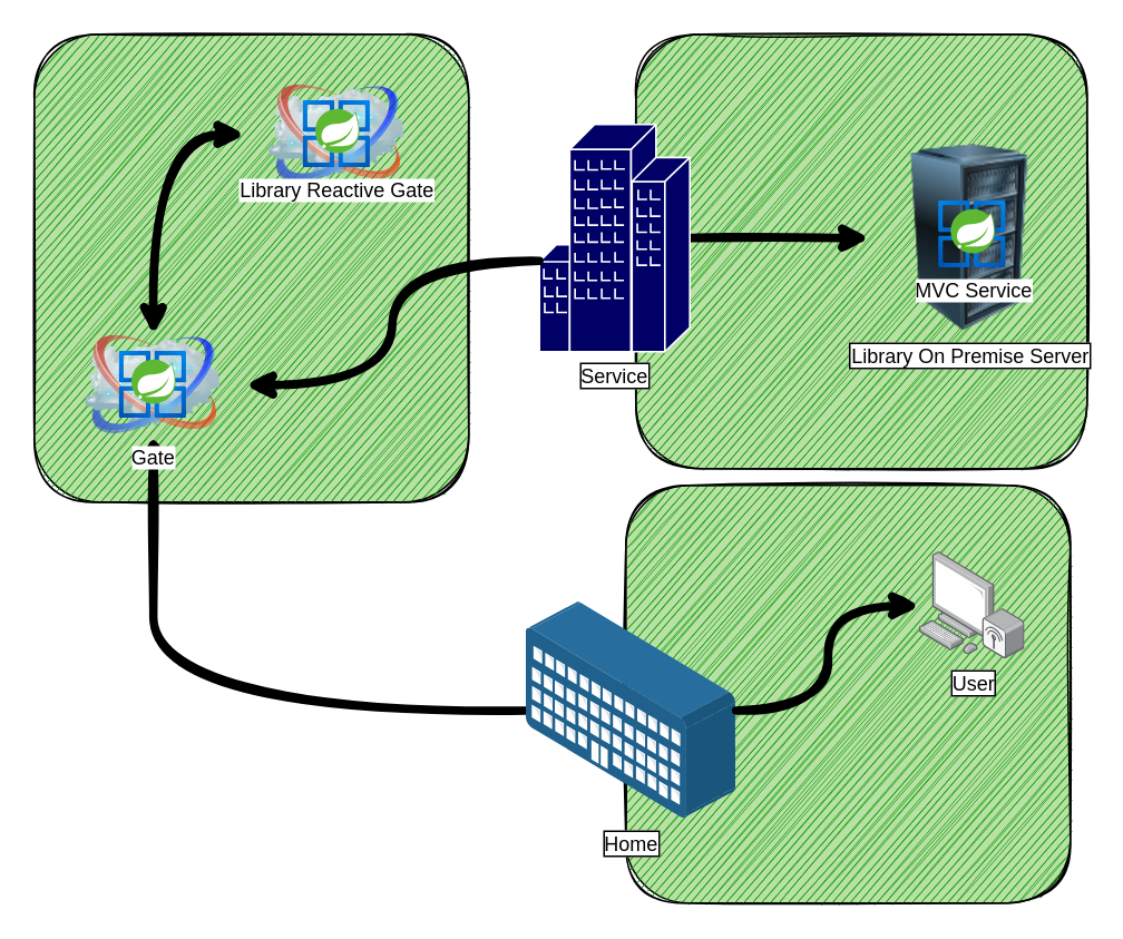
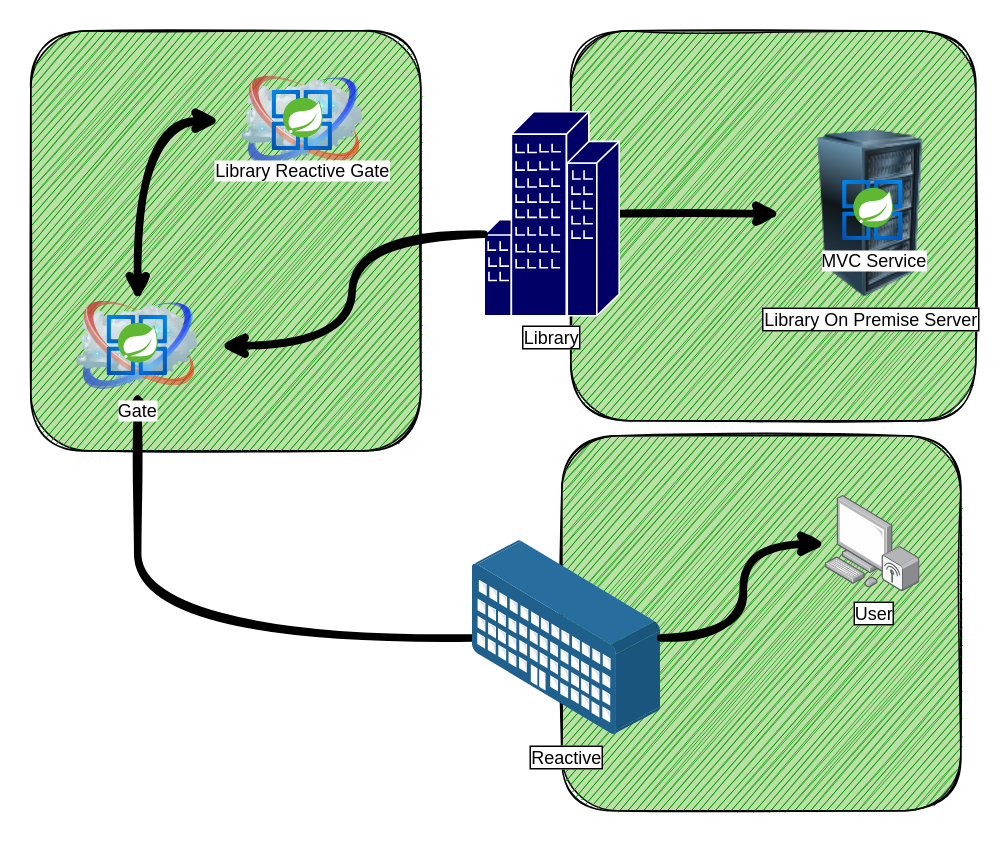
  <mxCell id="0" />
  <mxCell id="1" parent="0" />
  <mxCell id="2" value="" style="rounded=1;whiteSpace=wrap;html=1;labelBackgroundColor=default;fillColor=#B9E0A5;strokeWidth=1;shadow=0;sketch=0;" vertex="1" parent="1"><mxGeometry x="20" y="20" width="260" height="280" as="geometry" /></mxCell>
  <mxCell id="3" value="" style="rounded=1;whiteSpace=wrap;html=1;labelBackgroundColor=default;fillColor=#B9E0A5;sketch=0;strokeWidth=1;" vertex="1" parent="1"><mxGeometry x="374" y="290" width="266" height="250" as="geometry" /></mxCell>
  <mxCell id="4" value="" style="rounded=1;whiteSpace=wrap;html=1;fillColor=#B9E0A5;strokeWidth=1;sketch=0;" vertex="1" parent="1"><mxGeometry x="380" y="20" width="270" height="260" as="geometry" /></mxCell>
  <mxCell id="5" value="" style="rounded=1;whiteSpace=wrap;html=1;labelBackgroundColor=default;fillColor=#009900;strokeWidth=1;shadow=0;sketch=1;" vertex="1" parent="1"><mxGeometry x="20" y="20" width="260" height="280" as="geometry" /></mxCell>
  <mxCell id="6" value="" style="rounded=1;whiteSpace=wrap;html=1;fillColor=#009900;strokeWidth=1;sketch=1;" vertex="1" parent="1"><mxGeometry x="380" y="20" width="270" height="260" as="geometry" /></mxCell>
  <mxCell id="7" value="" style="rounded=1;whiteSpace=wrap;html=1;labelBackgroundColor=default;fillColor=#009900;sketch=1;strokeWidth=1;" vertex="1" parent="1"><mxGeometry x="374" y="290" width="266" height="250" as="geometry" /></mxCell>
  <mxCell id="8" style="edgeStyle=orthogonalEdgeStyle;curved=1;orthogonalLoop=1;jettySize=auto;html=1;entryX=0;entryY=0.5;entryDx=0;entryDy=0;endArrow=classic;endFill=1;strokeWidth=5;sketch=1;" edge="1" parent="1" source="9" target="12"><mxGeometry relative="1" as="geometry" /></mxCell>
- <mxCell id="9" value="Service" style="shape=mxgraph.cisco.buildings.generic_building;html=1;pointerEvents=1;dashed=0;fillColor=#000066;strokeColor=#ffffff;strokeWidth=2;verticalLabelPosition=bottom;verticalAlign=top;align=center;outlineConnect=0;labelBorderColor=#000000;labelBackgroundColor=default;" vertex="1" parent="1"><mxGeometry x="322.3" y="74" width="90" height="136" as="geometry" /></mxCell>
+ <mxCell id="9" value="Library" style="shape=mxgraph.cisco.buildings.generic_building;html=1;pointerEvents=1;dashed=0;fillColor=#000066;strokeColor=#ffffff;strokeWidth=2;verticalLabelPosition=bottom;verticalAlign=top;align=center;outlineConnect=0;labelBorderColor=#000000;labelBackgroundColor=default;" vertex="1" parent="1"><mxGeometry x="322.3" y="74" width="90" height="136" as="geometry" /></mxCell>
  <mxCell id="10" style="edgeStyle=orthogonalEdgeStyle;curved=1;orthogonalLoop=1;jettySize=auto;html=1;entryX=0.5;entryY=1;entryDx=0;entryDy=0;endArrow=classic;endFill=1;startArrow=none;startFill=0;strokeWidth=5;sketch=1;" edge="1" parent="1" source="11" target="15"><mxGeometry relative="1" as="geometry" /></mxCell>
- <mxCell id="11" value="Home" style="points=[];aspect=fixed;html=1;align=center;shadow=0;dashed=0;image;image=img/lib/allied_telesis/buildings/Long_Building.svg;labelBorderColor=#000000;imageBackground=none;" vertex="1" parent="1"><mxGeometry x="314.6" y="360" width="125.4" height="129.6" as="geometry" /></mxCell>
+ <mxCell id="11" value="Reactive" style="points=[];aspect=fixed;html=1;align=center;shadow=0;dashed=0;image;image=img/lib/allied_telesis/buildings/Long_Building.svg;labelBorderColor=#000000;imageBackground=none;" vertex="1" parent="1"><mxGeometry x="314.6" y="360" width="125.4" height="129.6" as="geometry" /></mxCell>
  <mxCell id="12" value="Library On Premise Server" style="image;html=1;image=img/lib/clip_art/computers/Server_Rack_128x128.png;labelBorderColor=#000000;" vertex="1" parent="1"><mxGeometry x="520" y="86" width="120" height="112" as="geometry" /></mxCell>
  <mxCell id="13" style="edgeStyle=orthogonalEdgeStyle;curved=1;orthogonalLoop=1;jettySize=auto;html=1;entryX=0;entryY=0.5;entryDx=0;entryDy=0;endArrow=classic;endFill=1;startArrow=classic;startFill=1;strokeWidth=5;sketch=1;" edge="1" parent="1" source="15" target="17"><mxGeometry relative="1" as="geometry" /></mxCell>
  <mxCell id="14" style="edgeStyle=orthogonalEdgeStyle;curved=1;orthogonalLoop=1;jettySize=auto;html=1;entryX=0;entryY=0.6;entryDx=0;entryDy=0;entryPerimeter=0;endArrow=none;endFill=0;startArrow=classic;startFill=1;strokeWidth=5;sketch=1;" edge="1" parent="1" source="15" target="9"><mxGeometry relative="1" as="geometry" /></mxCell>
  <mxCell id="15" value="Gate" style="image;html=1;image=img/lib/clip_art/networking/Cloud_128x128.png;labelBackgroundColor=default;" vertex="1" parent="1"><mxGeometry x="36.25" y="200" width="110" height="60" as="geometry" /></mxCell>
  <mxCell id="16" value="" style="aspect=fixed;html=1;points=[];align=center;image;fontSize=12;image=img/lib/azure2/compute/Azure_Spring_Cloud.svg;labelBackgroundColor=default;" vertex="1" parent="1"><mxGeometry x="70" y="210" width="42.5" height="40" as="geometry" /></mxCell>
  <mxCell id="17" value="" style="image;html=1;image=img/lib/clip_art/networking/Cloud_128x128.png;labelBackgroundColor=default;" vertex="1" parent="1"><mxGeometry x="146.25" y="50" width="110" height="60" as="geometry" /></mxCell>
  <mxCell id="18" value="Library Reactive Gate" style="aspect=fixed;html=1;points=[];align=center;image;fontSize=12;image=img/lib/azure2/compute/Azure_Spring_Cloud.svg;labelBackgroundColor=default;" vertex="1" parent="1"><mxGeometry x="180" y="60" width="42.5" height="40" as="geometry" /></mxCell>
  <mxCell id="19" style="edgeStyle=orthogonalEdgeStyle;orthogonalLoop=1;jettySize=auto;html=1;curved=1;endArrow=none;endFill=0;startArrow=classic;startFill=1;strokeWidth=5;sketch=1;" edge="1" parent="1" source="20" target="11"><mxGeometry relative="1" as="geometry" /></mxCell>
  <mxCell id="20" value="User" style="points=[];aspect=fixed;html=1;align=center;shadow=0;dashed=0;image;image=img/lib/allied_telesis/computer_and_terminals/Personal_Computer_Wireless.svg;labelBackgroundColor=default;labelBorderColor=#000000;" vertex="1" parent="1"><mxGeometry x="550" y="330" width="63" height="64.2" as="geometry" /></mxCell>
  <mxCell id="21" value="MVC Service" style="aspect=fixed;html=1;points=[];align=center;image;fontSize=12;image=img/lib/azure2/compute/Azure_Spring_Cloud.svg;labelBackgroundColor=default;" vertex="1" parent="1"><mxGeometry x="560.25" y="120" width="42.5" height="40" as="geometry" /></mxCell>
